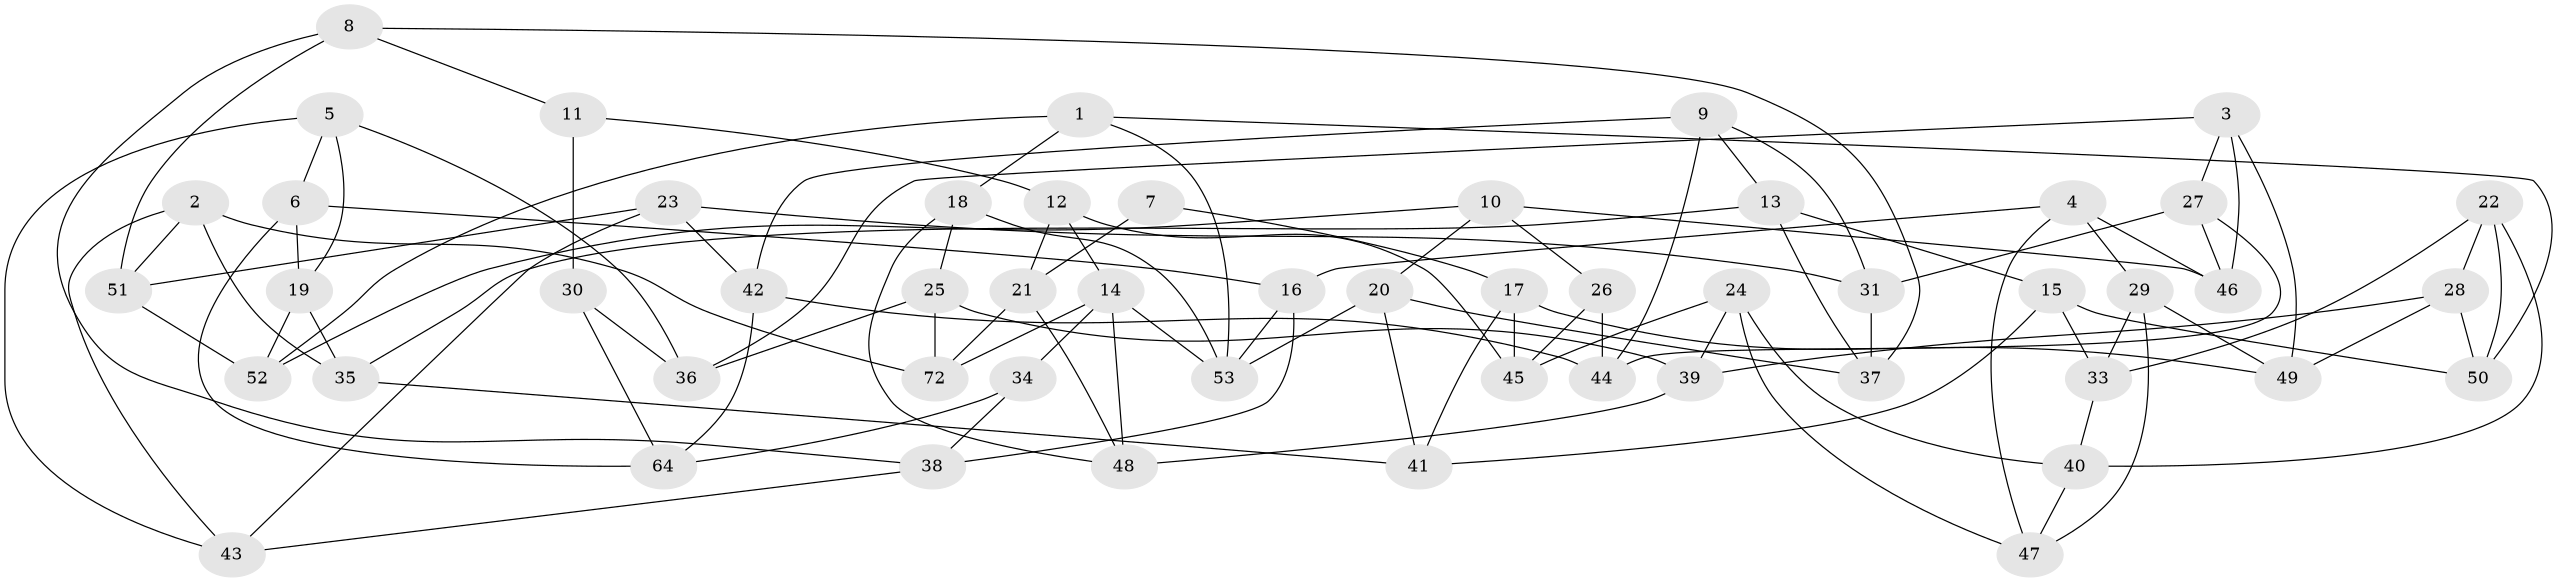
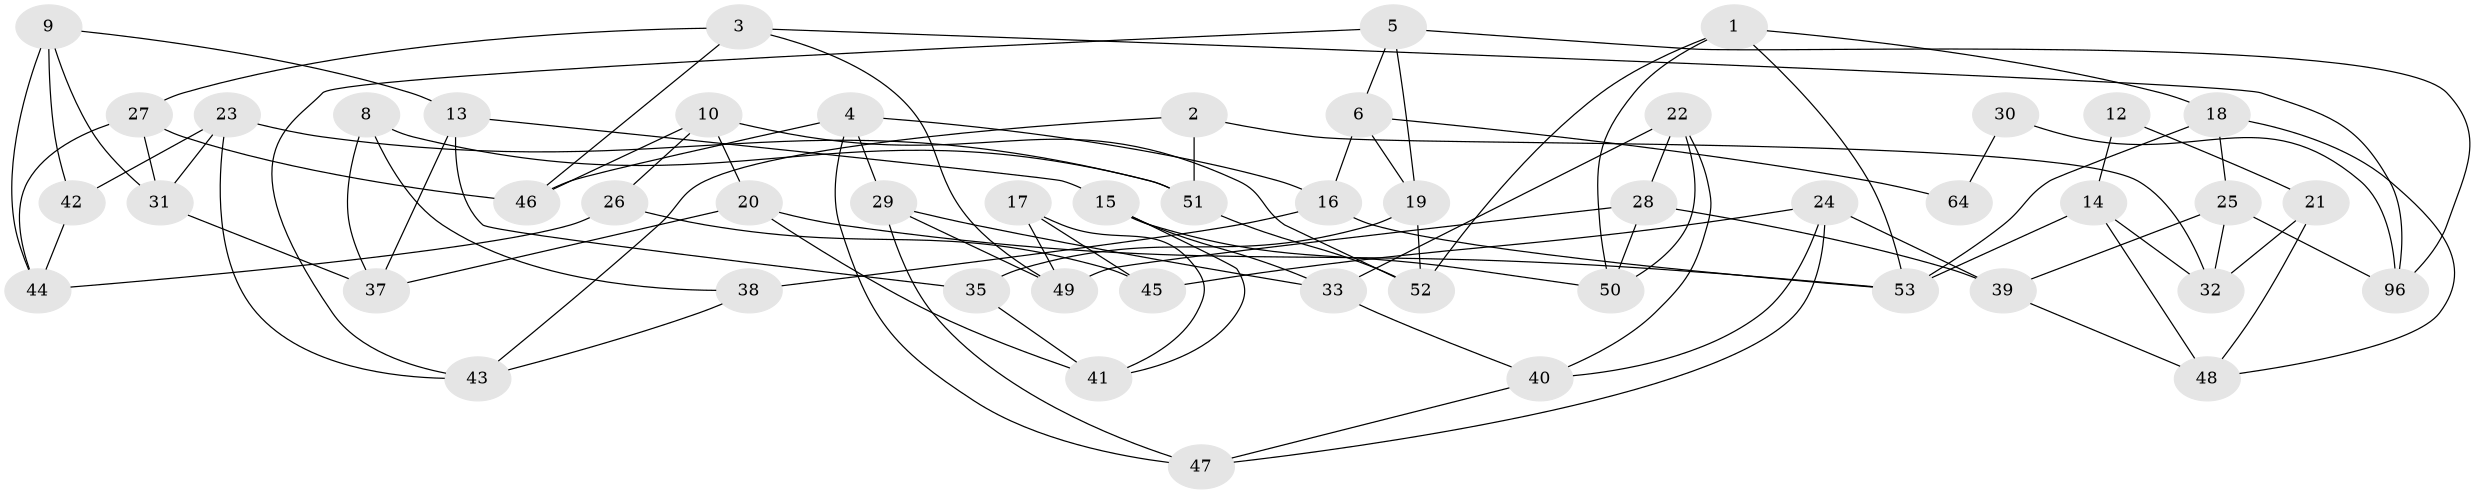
  graph {
    fontname="DejaVu Serif"
    node [color=gray90 fontname="DejaVu Serif" style=filled]
    edge [fontname="DejaVu Serif"]
    1
    18
    50
    52
    53
    48
    25
    2
-   32 [label=72]
+   32
    35
    43
    51
    41
    3
    27
-   36
+   36 [label=96]
    46
    49
    31
    44
    4
    16
    29
    47
    38
    33
    5
    6
    19
    n30 [label=64]
-   7
    17
    21
-   11
    30
    12
    45
    8
    37
    9
    13
    42
    15
    10
    20
    26
    14
-   34
    40
    39
    22
    28
    23
    24
    1 -- 18
    1 -- 50
    1 -- 52
    1 -- 53
    18 -- 53
    18 -- 48
    18 -- 25
    25 -- 32
    25 -- 36
    25 -- 39
    2 -- 32
-   2 -- 35
    2 -- 43
    2 -- 51
    35 -- 41
    51 -- 52
    3 -- 27
    3 -- 36
    3 -- 46
    3 -- 49
    27 -- 46
    27 -- 31
    27 -- 44
    31 -- 37
    4 -- 46
    4 -- 16
    4 -- 29
    4 -- 47
    16 -- 53
    16 -- 38
    29 -- 49
    29 -- 47
    29 -- 33
    38 -- 43
    33 -- 40
    5 -- 43
    5 -- 36
    5 -- 6
    5 -- 19
    6 -- 16
    6 -- 19
    6 -- n30
    19 -- 52
    19 -- 35
-   7 -- 17
-   7 -- 21
    17 -- 41
    17 -- 49
    17 -- 45
    21 -- 48
    21 -- 32
-   11 -- 30
-   11 -- 12
    30 -- 36
    30 -- n30
    12 -- 21
-   12 -- 45
    12 -- 14
    8 -- 51
    8 -- 38
-   8 -- 11
    8 -- 37
    9 -- 31
    9 -- 44
    9 -- 13
    9 -- 42
    13 -- 35
    13 -- 37
    13 -- 15
    42 -- 44
-   42 -- n30
    15 -- 50
    15 -- 41
    15 -- 33
    10 -- 52
    10 -- 46
    10 -- 20
    10 -- 26
    20 -- 53
    20 -- 41
    20 -- 37
    26 -- 44
    26 -- 45
    14 -- 53
    14 -- 48
    14 -- 32
-   14 -- 34
-   34 -- 38
-   34 -- n30
    40 -- 47
    39 -- 48
    22 -- 50
    22 -- 33
    22 -- 40
    22 -- 28
    28 -- 50
    28 -- 49
    28 -- 39
    23 -- 43
    23 -- 51
    23 -- 31
    23 -- 42
    24 -- 47
    24 -- 45
    24 -- 40
    24 -- 39
  }
